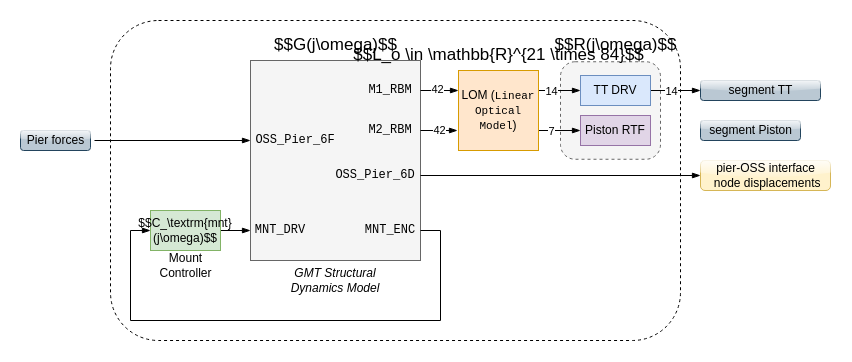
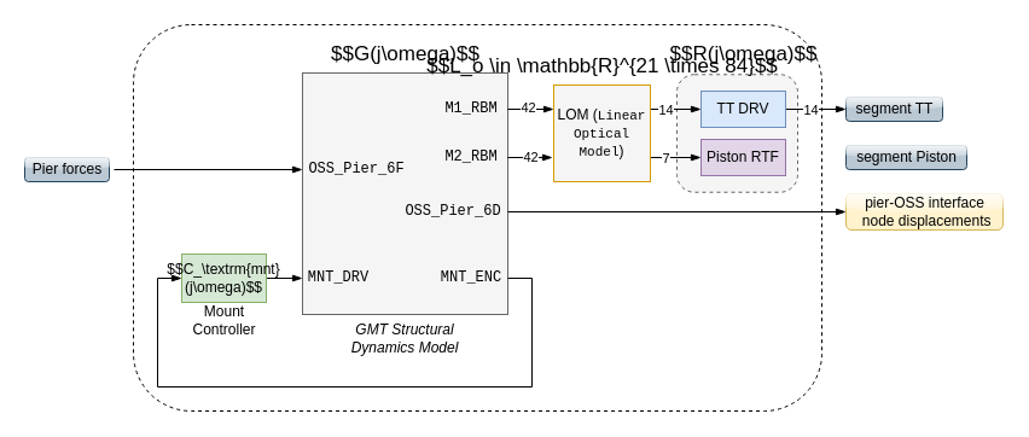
  <mxCell id="0" />
  <mxCell id="1" parent="0" />
  <mxCell id="2" value="" style="rounded=1;whiteSpace=wrap;html=1;fontFamily=Courier New;dashed=1;" parent="1" vertex="1"><mxGeometry x="110" y="20" width="570" height="320" as="geometry" /></mxCell>
  <mxCell id="3" value="" style="rounded=1;whiteSpace=wrap;html=1;fontFamily=Courier New;dashed=1;fillColor=#f5f5f5;fontColor=#333333;strokeColor=#666666;" parent="1" vertex="1"><mxGeometry x="560" y="61.25" width="100" height="97.5" as="geometry" /></mxCell>
  <mxCell id="4" value="" style="rounded=0;whiteSpace=wrap;html=1;align=center;fillColor=#f5f5f5;strokeColor=#666666;fontColor=#333333;glass=0;" parent="1" vertex="1"><mxGeometry x="250" y="60" width="170" height="200" as="geometry" /></mxCell>
  <mxCell id="5" value="M1_RBM" style="text;html=1;strokeColor=none;fillColor=none;align=center;verticalAlign=middle;whiteSpace=wrap;rounded=0;fontFamily=Courier New;fontSize=12;" parent="1" vertex="1"><mxGeometry x="360" y="80" width="60" height="20" as="geometry" /></mxCell>
  <mxCell id="6" value="42" style="edgeStyle=orthogonalEdgeStyle;rounded=0;orthogonalLoop=1;jettySize=auto;html=1;exitX=1;exitY=0.5;exitDx=0;exitDy=0;startArrow=none;startFill=0;endArrow=blockThin;endFill=1;" parent="1" source="7" edge="1"><mxGeometry relative="1" as="geometry"><mxPoint x="419" y="130" as="sourcePoint" /><mxPoint x="457" y="130" as="targetPoint" /></mxGeometry></mxCell>
  <mxCell id="7" value="M2_RBM" style="text;html=1;strokeColor=none;fillColor=none;align=center;verticalAlign=middle;whiteSpace=wrap;rounded=0;fontFamily=Courier New;fontSize=12;fontStyle=0" parent="1" vertex="1"><mxGeometry x="360" y="120" width="60" height="20" as="geometry" /></mxCell>
  <mxCell id="8" value="GMT Structural&lt;br&gt;Dynamics Model" style="text;html=1;strokeColor=none;fillColor=none;align=center;verticalAlign=middle;whiteSpace=wrap;rounded=0;fontFamily=Helvetica;fontSize=12;fontStyle=2" parent="1" vertex="1"><mxGeometry x="260" y="259" width="150" height="41" as="geometry" /></mxCell>
  <mxCell id="9" style="edgeStyle=orthogonalEdgeStyle;rounded=0;jumpStyle=gap;orthogonalLoop=1;jettySize=auto;html=1;endArrow=blockThin;endFill=1;entryX=0;entryY=0.25;entryDx=0;entryDy=0;exitX=1;exitY=0.5;exitDx=0;exitDy=0;" parent="1" source="5" target="15" edge="1"><mxGeometry relative="1" as="geometry"><mxPoint x="450" y="80" as="targetPoint" /><mxPoint x="430" y="70" as="sourcePoint" /></mxGeometry></mxCell>
  <mxCell id="10" value="42" style="edgeLabel;html=1;align=center;verticalAlign=middle;resizable=0;points=[];" parent="9" vertex="1" connectable="0"><mxGeometry x="-0.368" y="2" relative="1" as="geometry"><mxPoint x="4" as="offset" /></mxGeometry></mxCell>
  <mxCell id="11" style="edgeStyle=orthogonalEdgeStyle;rounded=0;orthogonalLoop=1;jettySize=auto;html=1;exitX=1;exitY=0.25;exitDx=0;exitDy=0;entryX=0;entryY=0.5;entryDx=0;entryDy=0;endArrow=blockThin;endFill=1;" parent="1" source="15" target="18" edge="1"><mxGeometry relative="1" as="geometry" /></mxCell>
  <mxCell id="12" value="14" style="edgeLabel;html=1;align=center;verticalAlign=middle;resizable=0;points=[];" parent="11" vertex="1" connectable="0"><mxGeometry x="-0.2" y="-2" relative="1" as="geometry"><mxPoint x="-5" y="-2" as="offset" /></mxGeometry></mxCell>
  <mxCell id="13" style="edgeStyle=orthogonalEdgeStyle;rounded=0;orthogonalLoop=1;jettySize=auto;html=1;exitX=1;exitY=0.75;exitDx=0;exitDy=0;endArrow=blockThin;endFill=1;" parent="1" source="15" target="19" edge="1"><mxGeometry relative="1" as="geometry" /></mxCell>
  <mxCell id="14" value="7" style="edgeLabel;html=1;align=center;verticalAlign=middle;resizable=0;points=[];" parent="13" vertex="1" connectable="0"><mxGeometry x="0.25" y="-1" relative="1" as="geometry"><mxPoint x="-14" y="-1" as="offset" /></mxGeometry></mxCell>
- <mxCell id="15" value="LOM (&lt;font face=&quot;Courier New&quot; style=&quot;font-size: 11px&quot;&gt;Linear Optical Model&lt;/font&gt;)" style="rounded=0;whiteSpace=wrap;html=1;align=center;labelBackgroundColor=none;fillColor=#ffe6cc;strokeColor=#d79b00;" parent="1" vertex="1"><mxGeometry x="458" y="70" width="80" height="80" as="geometry" /></mxCell>
+ <mxCell id="15" value="LOM (&lt;font face=&quot;Courier New&quot; style=&quot;font-size: 11px&quot;&gt;Linear Optical Model&lt;/font&gt;)" style="rounded=0;whiteSpace=wrap;html=1;align=center;labelBackgroundColor=none;fillColor=#f5f5f5;strokeColor=#d79b00;" parent="1" vertex="1"><mxGeometry x="458" y="70" width="80" height="80" as="geometry" /></mxCell>
  <mxCell id="16" style="edgeStyle=orthogonalEdgeStyle;rounded=0;orthogonalLoop=1;jettySize=auto;html=1;exitX=1;exitY=0.5;exitDx=0;exitDy=0;startArrow=none;startFill=0;endArrow=blockThin;endFill=1;" parent="1" source="18" target="20" edge="1"><mxGeometry relative="1" as="geometry"><mxPoint x="663" y="95.5" as="targetPoint" /></mxGeometry></mxCell>
  <mxCell id="17" value="14" style="edgeLabel;html=1;align=center;verticalAlign=middle;resizable=0;points=[];" parent="16" vertex="1" connectable="0"><mxGeometry x="-0.256" y="2" relative="1" as="geometry"><mxPoint x="1" y="2" as="offset" /></mxGeometry></mxCell>
  <mxCell id="18" value="TT DRV" style="rounded=0;whiteSpace=wrap;html=1;align=center;labelBackgroundColor=none;fillColor=#dae8fc;strokeColor=#6c8ebf;" parent="1" vertex="1"><mxGeometry x="580" y="75" width="70" height="30" as="geometry" /></mxCell>
  <mxCell id="19" value="Piston RTF" style="rounded=0;whiteSpace=wrap;html=1;align=center;labelBackgroundColor=none;fillColor=#e1d5e7;strokeColor=#9673a6;" parent="1" vertex="1"><mxGeometry x="580" y="115" width="70" height="30" as="geometry" /></mxCell>
- <mxCell id="20" value="segment TT" style="text;html=1;align=center;verticalAlign=middle;resizable=0;points=[];autosize=1;strokeColor=#23445d;fillColor=#bac8d3;rounded=1;glass=1;" parent="1" vertex="1"><mxGeometry x="700" y="80" width="120" height="20" as="geometry" /></mxCell>
+ <mxCell id="20" value="segment TT" style="text;html=1;align=center;verticalAlign=middle;resizable=0;points=[];autosize=1;strokeColor=#23445d;fillColor=#bac8d3;rounded=1;glass=1;" parent="1" vertex="1"><mxGeometry x="700" y="80" width="80" height="20" as="geometry" /></mxCell>
  <mxCell id="21" value="segment Piston" style="text;html=1;align=center;verticalAlign=middle;resizable=0;points=[];autosize=1;strokeColor=#23445d;fillColor=#bac8d3;rounded=1;glass=1;" parent="1" vertex="1"><mxGeometry x="700" y="120" width="100" height="20" as="geometry" /></mxCell>
  <mxCell id="22" value="$$G(j\omega)$$" style="text;html=1;align=center;verticalAlign=middle;resizable=0;points=[];autosize=1;strokeColor=none;fillColor=none;fontSize=17;" parent="1" vertex="1"><mxGeometry x="265" y="30" width="140" height="30" as="geometry" /></mxCell>
  <mxCell id="23" value="$$R(j\omega)$$" style="text;html=1;align=center;verticalAlign=middle;resizable=0;points=[];autosize=1;strokeColor=none;fillColor=none;fontSize=17;" parent="1" vertex="1"><mxGeometry x="545" y="30" width="140" height="30" as="geometry" /></mxCell>
  <mxCell id="24" value="$$L_o \in \mathbb{R}^{21 \times 84}$$" style="text;html=1;align=center;verticalAlign=middle;resizable=0;points=[];autosize=1;strokeColor=none;fillColor=none;fontSize=17;" parent="1" vertex="1"><mxGeometry x="343" y="40" width="310" height="30" as="geometry" /></mxCell>
  <mxCell id="25" style="edgeStyle=orthogonalEdgeStyle;rounded=0;orthogonalLoop=1;jettySize=auto;html=1;exitX=1;exitY=0.5;exitDx=0;exitDy=0;entryX=0;entryY=0.5;entryDx=0;entryDy=0;entryPerimeter=0;endArrow=blockThin;endFill=1;" parent="1" source="26" target="36" edge="1"><mxGeometry relative="1" as="geometry" /></mxCell>
  <mxCell id="26" value="OSS_Pier_6D" style="text;html=1;strokeColor=none;fillColor=none;align=center;verticalAlign=middle;whiteSpace=wrap;rounded=0;fontFamily=Courier New;fontSize=12;" parent="1" vertex="1"><mxGeometry x="330" y="165" width="90" height="20" as="geometry" /></mxCell>
  <mxCell id="27" value="MNT_ENC" style="text;html=1;strokeColor=none;fillColor=none;align=center;verticalAlign=middle;whiteSpace=wrap;rounded=0;fontFamily=Courier New;fontSize=12;fontStyle=0" parent="1" vertex="1"><mxGeometry x="360" y="220" width="60" height="20" as="geometry" /></mxCell>
  <mxCell id="28" value="MNT_DRV" style="text;html=1;strokeColor=none;fillColor=none;align=center;verticalAlign=middle;whiteSpace=wrap;rounded=0;fontFamily=Courier New;fontSize=12;fontStyle=0" parent="1" vertex="1"><mxGeometry x="250" y="220" width="60" height="20" as="geometry" /></mxCell>
  <mxCell id="29" style="edgeStyle=orthogonalEdgeStyle;rounded=0;orthogonalLoop=1;jettySize=auto;html=1;exitX=1;exitY=0.5;exitDx=0;exitDy=0;entryX=0;entryY=0.5;entryDx=0;entryDy=0;endArrow=blockThin;endFill=1;" parent="1" source="30" target="28" edge="1"><mxGeometry relative="1" as="geometry" /></mxCell>
  <mxCell id="30" value="$$C_\textrm{mnt}(j\omega)$$" style="rounded=0;whiteSpace=wrap;html=1;fillColor=#d5e8d4;strokeColor=#82b366;" parent="1" vertex="1"><mxGeometry x="150" y="210" width="70" height="40" as="geometry" /></mxCell>
  <mxCell id="31" value="Mount&lt;br&gt;Controller" style="text;html=1;align=center;verticalAlign=middle;resizable=0;points=[];autosize=1;" parent="1" vertex="1"><mxGeometry x="150" y="250" width="70" height="30" as="geometry" /></mxCell>
  <mxCell id="32" value="" style="endArrow=blockThin;html=1;endFill=1;entryX=0;entryY=0.5;entryDx=0;entryDy=0;exitX=1.057;exitY=0.5;exitDx=0;exitDy=0;exitPerimeter=0;" parent="1" source="33" target="35" edge="1"><mxGeometry width="50" height="50" relative="1" as="geometry"><mxPoint x="57" y="136" as="sourcePoint" /><mxPoint x="70" y="105" as="targetPoint" /></mxGeometry></mxCell>
  <mxCell id="33" value="Pier forces" style="text;html=1;align=center;verticalAlign=middle;resizable=0;points=[];autosize=1;glass=1;rounded=1;shadow=0;sketch=0;fillColor=#bac8d3;strokeColor=#23445d;" parent="1" vertex="1"><mxGeometry x="20" y="130" width="70" height="20" as="geometry" /></mxCell>
  <mxCell id="34" style="edgeStyle=orthogonalEdgeStyle;rounded=0;jumpStyle=gap;orthogonalLoop=1;jettySize=auto;html=1;startArrow=none;startFill=0;endArrow=blockThin;endFill=1;strokeWidth=1;fontFamily=Courier New;fontSize=11;fontColor=#0000FF;exitX=1;exitY=0.5;exitDx=0;exitDy=0;entryX=0;entryY=0.5;entryDx=0;entryDy=0;" parent="1" source="27" target="30" edge="1"><mxGeometry relative="1" as="geometry"><mxPoint x="0" y="270" as="sourcePoint" /><mxPoint x="140" y="230" as="targetPoint" /><Array as="points"><mxPoint x="440" y="230" /><mxPoint x="440" y="320" /><mxPoint x="130" y="320" /><mxPoint x="130" y="230" /></Array></mxGeometry></mxCell>
  <mxCell id="35" value="OSS_Pier_6F" style="text;html=1;strokeColor=none;fillColor=none;align=center;verticalAlign=middle;whiteSpace=wrap;rounded=0;fontFamily=Courier New;fontSize=12;fontStyle=0" parent="1" vertex="1"><mxGeometry x="250" y="130" width="90" height="20" as="geometry" /></mxCell>
  <mxCell id="36" value="pier-OSS interface&lt;br&gt;&amp;nbsp;node displacements" style="text;html=1;align=center;verticalAlign=middle;resizable=0;points=[];autosize=1;strokeColor=#d6b656;fillColor=#fff2cc;rounded=1;glass=1;" parent="1" vertex="1"><mxGeometry x="700" y="160" width="130" height="30" as="geometry" /></mxCell>
